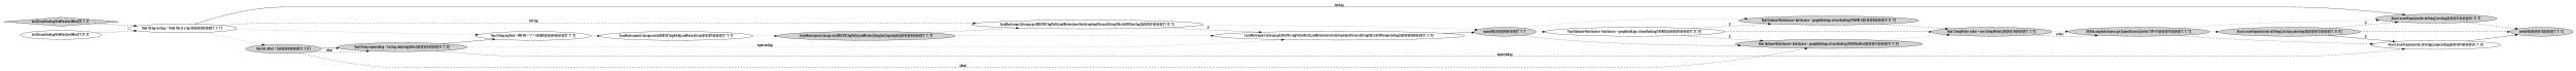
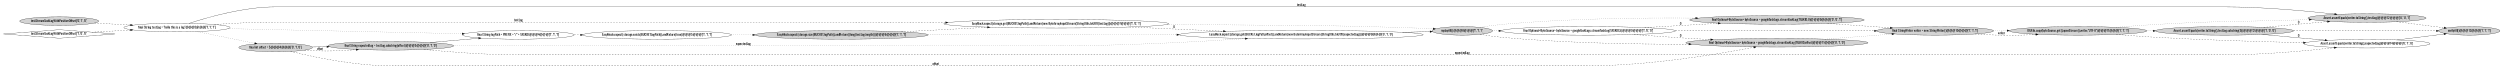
  digraph {
    fontname=Oswald
    rankdir=LR
    node [fillcolor=lightgrey fontname=Oswald shape=ellipse style=filled]
    edge [fontname=Oswald style=dashed]
    n1 [label="final Optional<ByteSource> byteSource = googleTaskLogs.streamTaskLog(TASKID,offset)@@@11@@@['0', '1', '0']"]
    n2 [label="final StringWriter writer = new StringWriter()@@@10@@@['1', '1', '1']"]
    n3 [label="IOUtils.copy(byteSource.get().openStream(),writer,\"UTF-8\")@@@11@@@['1', '1', '1']"]
    n4 [label="final Optional<ByteSource> byteSource = googleTaskLogs.streamTaskLog(TASKID,0)@@@9@@@['0', '0', '1']"]
    n5 [label="Assert.assertEquals(writer.toString(),testLog)@@@12@@@['0', '0', '1']"]
    n6 [label="verifyAll()@@@13@@@['1', '1', '1']"]
    n7 [label="final String expectedLog = testLog.substring(offset)@@@5@@@['0', '1', '0']"]
    n8 [fillcolor=white label="Assert.assertEquals(writer.toString(),expectedLog)@@@14@@@['0', '1', '0']"]
    n9 [fillcolor=white label="final String logPath = PREFIX + \"/\" + TASKID@@@4@@@['1', '1', '1']"]
    n10 [fillcolor=white label="EasyMock.expect(storage.get(BUCKET,logPath,offset)).andReturn(new ByteArrayInputStream(StringUtils.toUtf8(expectedLog)))@@@9@@@['0', '1', '0']"]
    n11 [fillcolor=white label="EasyMock.expect(storage.exists(BUCKET,logPath)).andReturn(true)@@@5@@@['1', '1', '1']"]
    n12 [label="replayAll()@@@8@@@['1', '1', '1']"]
    n13 [fillcolor=white label="final String testLog = \"hello this is a log\"@@@3@@@['1', '1', '1']"]
    n14 [label="final int offset = 5@@@4@@@['0', '1', '0']"]
    n15 [fillcolor=white label="EasyMock.expect(storage.get(BUCKET,logPath)).andReturn(new ByteArrayInputStream(StringUtils.toUtf8(testLog)))@@@7@@@['1', '0', '1']"]
-   n16 [label="testStreamTaskLogWithPositiveOffset['0', '1', '0']" shape=diamond]
+   n16 [label="testStreamTaskLogWithPositiveOffset['0', '1', '0']"]
    n17 [fillcolor=white label="final Optional<ByteSource> byteSource = googleTaskLogs.streamTaskLog(TASKID,5)@@@9@@@['1', '0', '0']"]
    n18 [label="Assert.assertEquals(writer.toString(),testLog.substring(5))@@@12@@@['1', '0', '0']"]
-   n19 [fillcolor=white label="testStreamTaskLogWithPositiveOffset['1', '0', '0']"]
+   n19 [fillcolor=white label="testStreamTaskLogWithPositiveOffset['1', '0', '0']" shape=diamond]
    n20 [label="EasyMock.expect(storage.size(BUCKET,logPath)).andReturn((long)testLog.length())@@@6@@@['1', '1', '1']"]
    n1 -> n2 [style=dotted]
    n2 -> n3 [style=dotted]
    n2 -> n3 [label=writer]
    n3 -> n5 [style=dotted]
    n3 -> n8
    n3 -> n18 [style=dotted]
    n4 -> n2
    n5 -> n6
    n7 -> n8 [label=expectedLog]
    n7 -> n9 [style=solid]
    n7 -> n10 [label=expectedLog style=dotted]
    n8 -> n6 [style=solid]
    n9 -> n11
    n10 -> n12 [style=solid]
    n11 -> n20 [style=dotted]
    n12 -> n1
    n12 -> n4 [style=dotted]
    n12 -> n17 [style=dotted]
    n13 -> n5 [label=testLog style=solid]
    n13 -> n9 [style=dotted]
    n13 -> n14 [style=dotted]
    n13 -> n15 [label=testLog]
    n14 -> n1 [label=offset]
    n14 -> n7 [label=offset]
    n14 -> n7 [style=solid]
    n15 -> n10 [label=0]
    n15 -> n12 [style=dotted]
    n16 -> n13
    n17 -> n1 [label=0]
    n17 -> n2
    n17 -> n4 [label=0]
    n18 -> n5 [label=0]
    n18 -> n6
    n18 -> n8 [label=0 style=solid]
    n19 -> n13
    n20 -> n10 [style=dotted]
    n20 -> n15
  }
